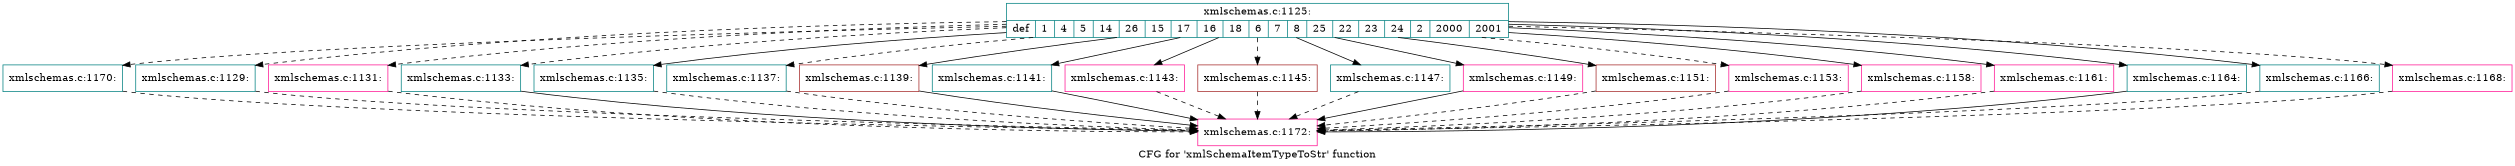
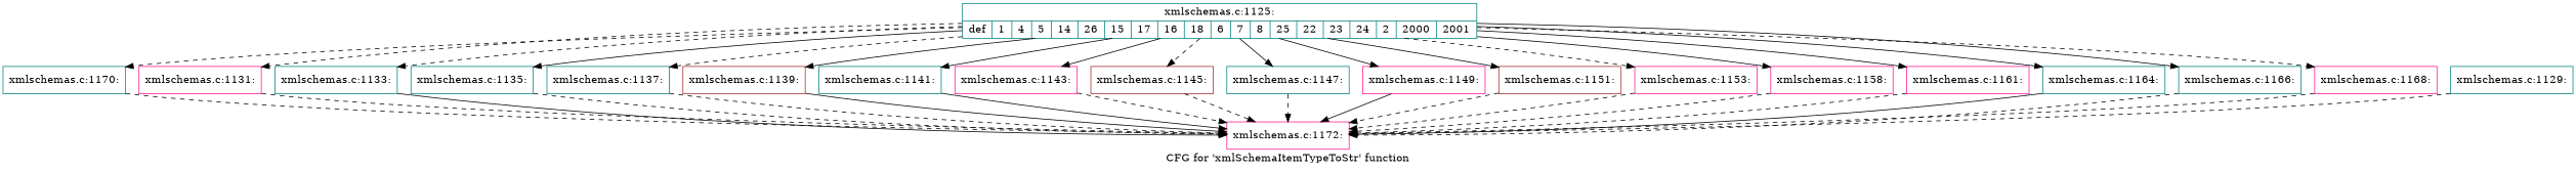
  digraph {
    label="CFG for 'xmlSchemaItemTypeToStr' function"
    node [color=teal shape=record]
    edge [style=dashed]
    n1 [label="{xmlschemas.c:1125:|{<s0>def|<s1>1|<s2>4|<s3>5|<s4>14|<s5>26|<s6>15|<s7>17|<s8>16|<s9>18|<s10>6|<s11>7|<s12>8|<s13>25|<s14>22|<s15>23|<s16>24|<s17>2|<s18>2000|<s19>2001}}"]
    n2 [label="{xmlschemas.c:1170:}"]
    n3 [label="{xmlschemas.c:1129:}"]
    n4 [color=deeppink label="{xmlschemas.c:1131:}"]
    n5 [label="{xmlschemas.c:1133:}"]
    n6 [label="{xmlschemas.c:1135:}"]
    n7 [label="{xmlschemas.c:1137:}"]
    n8 [color=brown label="{xmlschemas.c:1139:}"]
    n9 [label="{xmlschemas.c:1141:}"]
    n10 [color=deeppink label="{xmlschemas.c:1143:}"]
    n11 [color=brown label="{xmlschemas.c:1145:}"]
    n12 [label="{xmlschemas.c:1147:}"]
    n13 [color=deeppink label="{xmlschemas.c:1149:}"]
    n14 [color=brown label="{xmlschemas.c:1151:}"]
    n15 [color=deeppink label="{xmlschemas.c:1153:}"]
    n16 [color=deeppink label="{xmlschemas.c:1158:}"]
    n17 [color=deeppink label="{xmlschemas.c:1161:}"]
    n18 [label="{xmlschemas.c:1164:}"]
    n19 [label="{xmlschemas.c:1166:}"]
    n20 [color=deeppink label="{xmlschemas.c:1168:}"]
    n21 [color=deeppink label="{xmlschemas.c:1172:}"]
    n1 -> n2
-   n1 -> n3
    n1 -> n4
    n1 -> n5
    n1 -> n6 [style=solid]
    n1 -> n7
    n1 -> n8 [style=solid]
    n1 -> n9 [style=solid]
    n1 -> n10 [style=solid]
    n1 -> n11
    n1 -> n12 [style=solid]
    n1 -> n13 [style=solid]
    n1 -> n14 [style=solid]
    n1 -> n15
    n1 -> n16 [style=solid]
    n1 -> n17 [style=solid]
    n1 -> n18 [style=solid]
    n1 -> n19 [style=solid]
    n1 -> n20
    n2 -> n21
    n3 -> n21
    n4 -> n21
    n5 -> n21 [style=solid]
    n6 -> n21
    n7 -> n21
    n8 -> n21 [style=solid]
    n9 -> n21 [style=solid]
    n10 -> n21
    n11 -> n21
    n12 -> n21
    n13 -> n21 [style=solid]
    n14 -> n21
    n15 -> n21
    n16 -> n21
    n17 -> n21
    n18 -> n21 [style=solid]
    n19 -> n21
    n20 -> n21
  }
